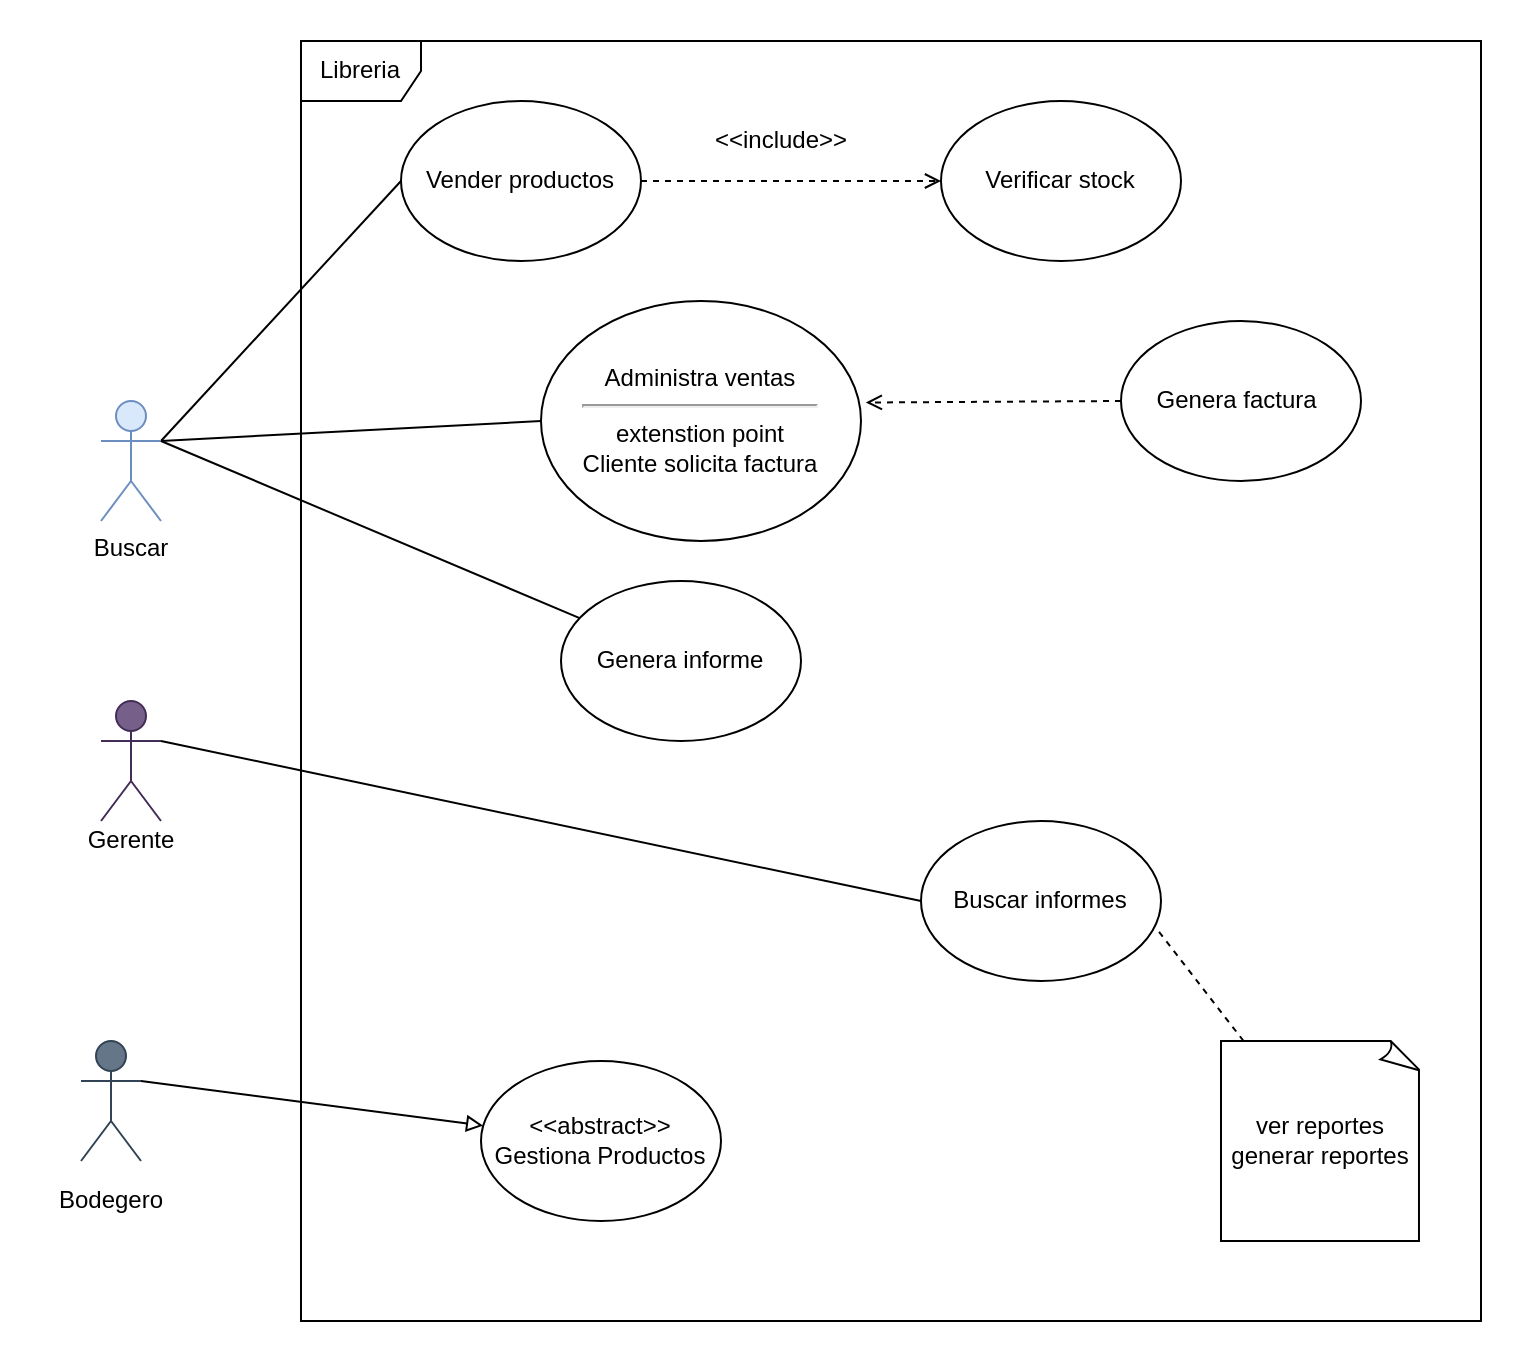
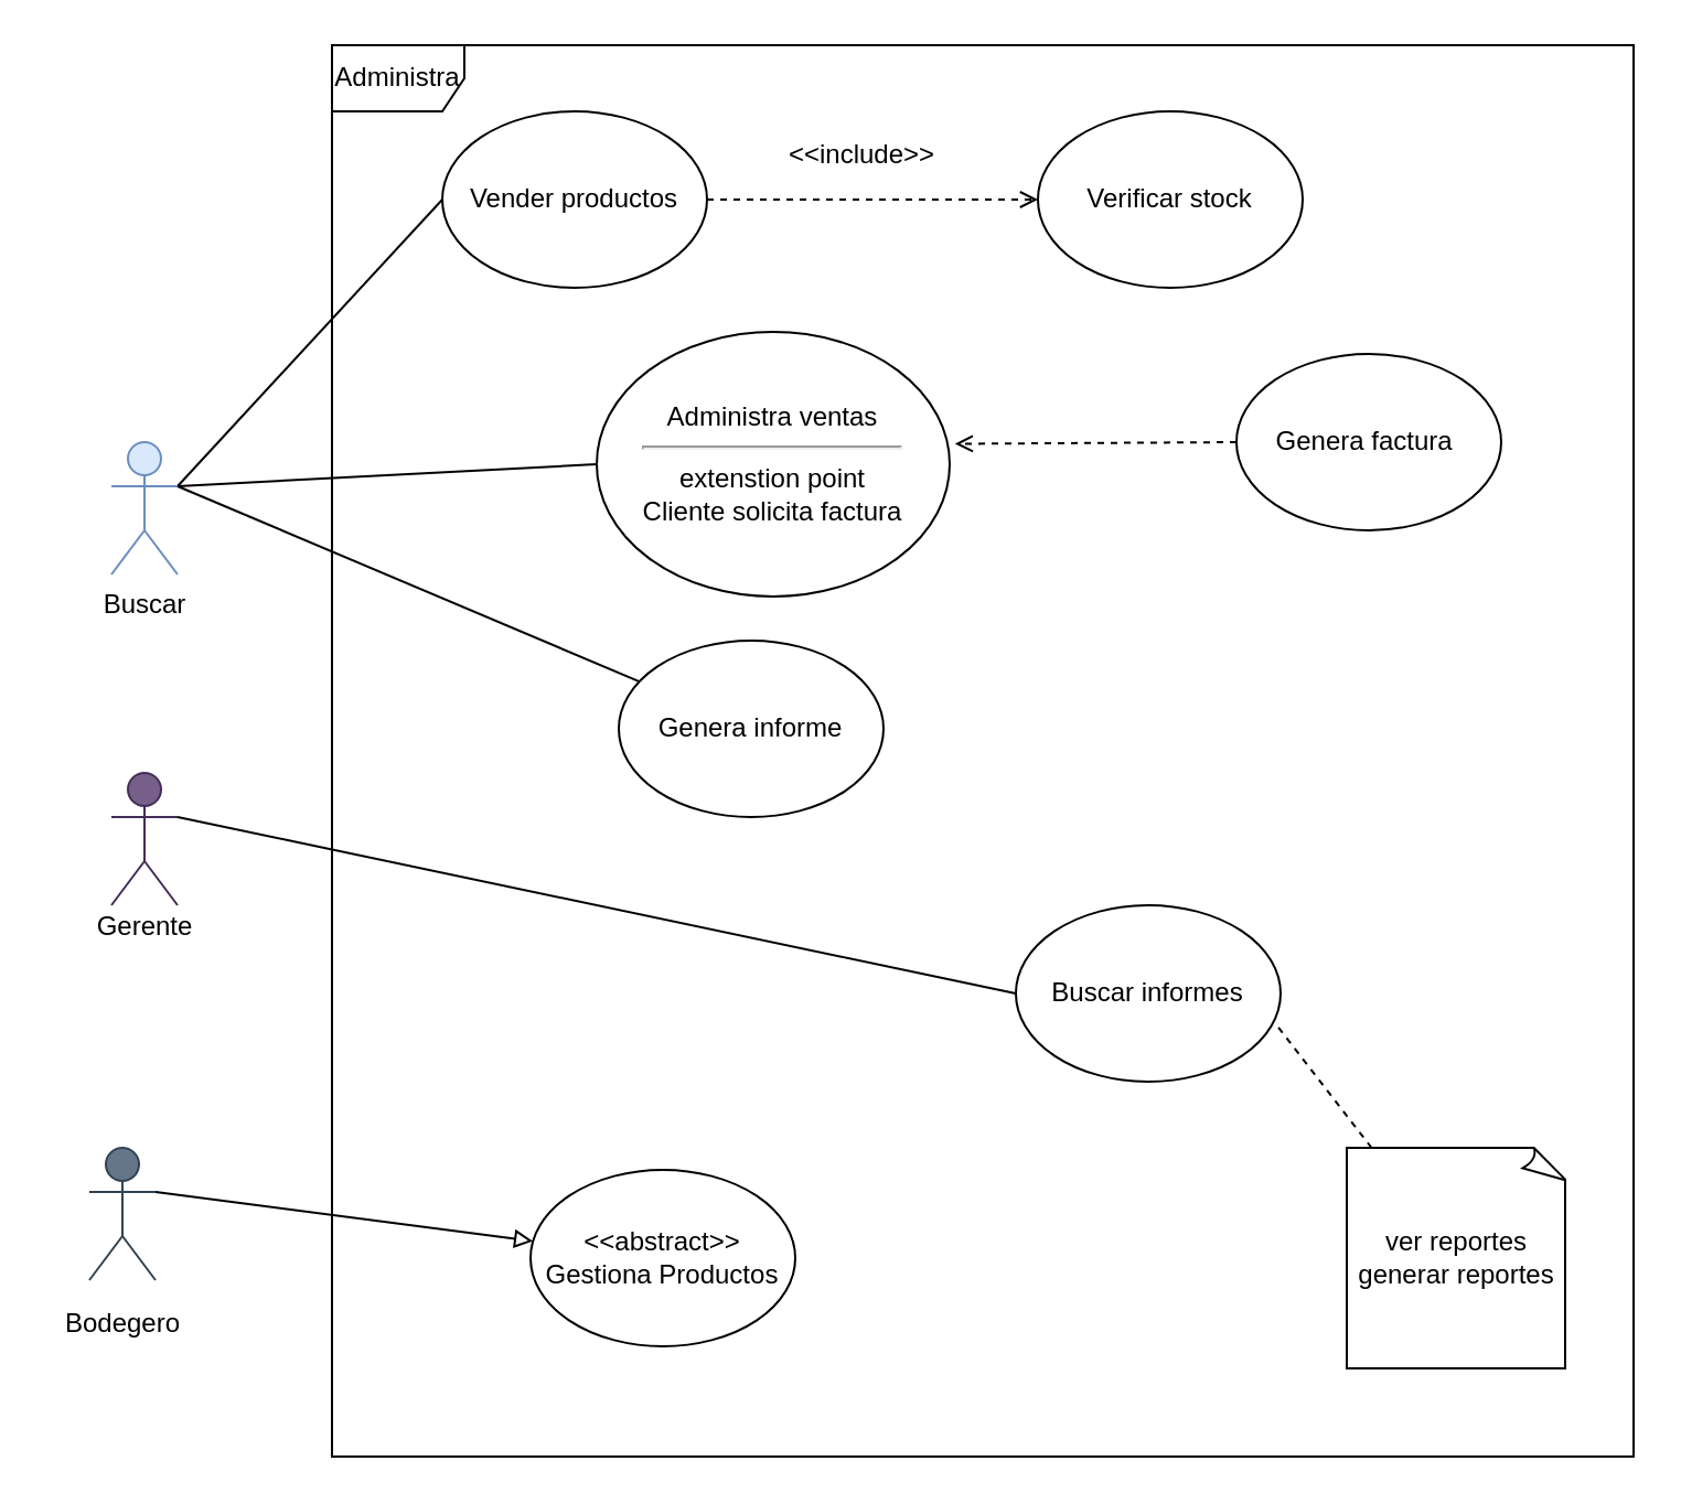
  <mxCell id="0" />
  <mxCell id="1" parent="0" />
  <mxCell id="2" style="rounded=0;orthogonalLoop=1;jettySize=auto;html=1;exitX=1;exitY=0.333;exitDx=0;exitDy=0;exitPerimeter=0;entryX=0;entryY=0.5;entryDx=0;entryDy=0;endArrow=none;endFill=0;" edge="1" parent="1" source="4" target="12"><mxGeometry relative="1" as="geometry" /></mxCell>
  <mxCell id="3" style="edgeStyle=none;rounded=0;orthogonalLoop=1;jettySize=auto;html=1;exitX=1;exitY=0.333;exitDx=0;exitDy=0;exitPerimeter=0;entryX=0;entryY=0.5;entryDx=0;entryDy=0;endArrow=none;endFill=0;" edge="1" parent="1" source="4" target="15"><mxGeometry relative="1" as="geometry" /></mxCell>
  <mxCell id="4" value="Buscar" style="shape=umlActor;verticalLabelPosition=bottom;verticalAlign=top;html=1;outlineConnect=0;fillColor=#dae8fc;strokeColor=#6c8ebf;" vertex="1" parent="1"><mxGeometry x="50" y="200" width="30" height="60" as="geometry" /></mxCell>
  <mxCell id="5" style="edgeStyle=none;rounded=0;orthogonalLoop=1;jettySize=auto;html=1;exitX=1;exitY=0.333;exitDx=0;exitDy=0;exitPerimeter=0;entryX=0;entryY=0.5;entryDx=0;entryDy=0;endArrow=none;endFill=0;" edge="1" parent="1" source="6" target="16"><mxGeometry relative="1" as="geometry" /></mxCell>
  <mxCell id="6" value="Gerente" style="shape=umlActor;verticalLabelPosition=bottom;verticalAlign=top;html=1;outlineConnect=0;fillColor=#76608a;fontColor=#ffffff;strokeColor=#432D57;" vertex="1" parent="1"><mxGeometry x="50" y="350" width="30" height="60" as="geometry" /></mxCell>
  <mxCell id="7" value="Gerente&lt;br&gt;" style="text;html=1;align=center;verticalAlign=middle;resizable=0;points=[];autosize=1;strokeColor=none;fillColor=none;" vertex="1" parent="1"><mxGeometry x="35" y="410" width="60" height="20" as="geometry" /></mxCell>
  <mxCell id="8" style="edgeStyle=none;rounded=0;orthogonalLoop=1;jettySize=auto;html=1;exitX=1;exitY=0.333;exitDx=0;exitDy=0;exitPerimeter=0;endArrow=block;endFill=0;" edge="1" parent="1" source="9" target="17"><mxGeometry relative="1" as="geometry" /></mxCell>
  <mxCell id="9" value="Bodegero" style="shape=umlActor;verticalLabelPosition=bottom;verticalAlign=top;html=1;outlineConnect=0;fillColor=#647687;fontColor=#ffffff;strokeColor=#314354;" vertex="1" parent="1"><mxGeometry x="40" y="520" width="30" height="60" as="geometry" /></mxCell>
  <mxCell id="10" value="Bodegero" style="text;html=1;align=center;verticalAlign=middle;resizable=0;points=[];autosize=1;strokeColor=none;fillColor=none;" vertex="1" parent="1"><mxGeometry x="20" y="590" width="70" height="20" as="geometry" /></mxCell>
  <mxCell id="11" style="edgeStyle=none;rounded=0;orthogonalLoop=1;jettySize=auto;html=1;entryX=0;entryY=0.5;entryDx=0;entryDy=0;endArrow=open;endFill=0;dashed=1;" edge="1" parent="1" source="12" target="18"><mxGeometry relative="1" as="geometry" /></mxCell>
  <mxCell id="12" value="Vender productos" style="ellipse;whiteSpace=wrap;html=1;" vertex="1" parent="1"><mxGeometry x="200" y="50" width="120" height="80" as="geometry" /></mxCell>
  <mxCell id="13" style="edgeStyle=none;rounded=0;orthogonalLoop=1;jettySize=auto;html=1;entryX=1.015;entryY=0.423;entryDx=0;entryDy=0;entryPerimeter=0;endArrow=open;endFill=0;dashed=1;" edge="1" parent="1" source="14" target="15"><mxGeometry relative="1" as="geometry" /></mxCell>
  <mxCell id="14" value="Genera factura&amp;nbsp;&lt;br&gt;" style="ellipse;whiteSpace=wrap;html=1;" vertex="1" parent="1"><mxGeometry x="560" y="160" width="120" height="80" as="geometry" /></mxCell>
  <mxCell id="15" value="Administra ventas&lt;br&gt;&lt;hr&gt;extenstion point&lt;br&gt;Cliente solicita factura" style="ellipse;whiteSpace=wrap;html=1;" vertex="1" parent="1"><mxGeometry x="270" y="150" width="160" height="120" as="geometry" /></mxCell>
  <mxCell id="16" value="Buscar informes" style="ellipse;whiteSpace=wrap;html=1;" vertex="1" parent="1"><mxGeometry x="460" y="410" width="120" height="80" as="geometry" /></mxCell>
  <mxCell id="17" value="&amp;lt;&amp;lt;abstract&amp;gt;&amp;gt;&lt;br&gt;Gestiona Productos" style="ellipse;whiteSpace=wrap;html=1;" vertex="1" parent="1"><mxGeometry x="240" y="530" width="120" height="80" as="geometry" /></mxCell>
  <mxCell id="18" value="Verificar stock" style="ellipse;whiteSpace=wrap;html=1;" vertex="1" parent="1"><mxGeometry x="470" y="50" width="120" height="80" as="geometry" /></mxCell>
  <mxCell id="19" style="edgeStyle=none;rounded=0;orthogonalLoop=1;jettySize=auto;html=1;endArrow=none;endFill=0;" edge="1" parent="1" source="20"><mxGeometry relative="1" as="geometry"><mxPoint x="80" y="220" as="targetPoint" /></mxGeometry></mxCell>
  <mxCell id="20" value="Genera informe" style="ellipse;whiteSpace=wrap;html=1;" vertex="1" parent="1"><mxGeometry x="280" y="290" width="120" height="80" as="geometry" /></mxCell>
  <mxCell id="21" value="&amp;lt;&amp;lt;include&amp;gt;&amp;gt;" style="text;html=1;align=center;verticalAlign=middle;resizable=0;points=[];autosize=1;strokeColor=none;fillColor=none;" vertex="1" parent="1"><mxGeometry x="350" y="60" width="80" height="20" as="geometry" /></mxCell>
  <mxCell id="22" style="edgeStyle=none;rounded=0;orthogonalLoop=1;jettySize=auto;html=1;entryX=0.98;entryY=0.67;entryDx=0;entryDy=0;entryPerimeter=0;dashed=1;endArrow=none;endFill=0;" edge="1" parent="1" source="23" target="16"><mxGeometry relative="1" as="geometry" /></mxCell>
  <mxCell id="23" value="ver reportes&lt;br&gt;generar reportes" style="whiteSpace=wrap;html=1;shape=mxgraph.basic.document" vertex="1" parent="1"><mxGeometry x="610" y="520" width="100" height="100" as="geometry" /></mxCell>
- <mxCell id="24" value="Libreria" style="shape=umlFrame;whiteSpace=wrap;html=1;" vertex="1" parent="1"><mxGeometry x="150" y="20" width="590" height="640" as="geometry" /></mxCell>
+ <mxCell id="24" value="Administra" style="shape=umlFrame;whiteSpace=wrap;html=1;" vertex="1" parent="1"><mxGeometry x="150" y="20" width="590" height="640" as="geometry" /></mxCell>
